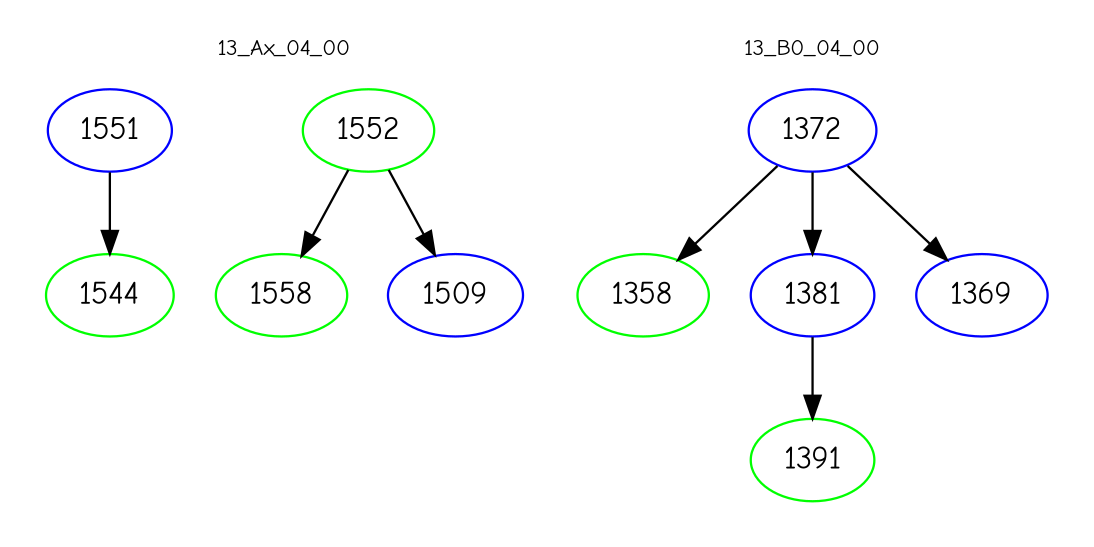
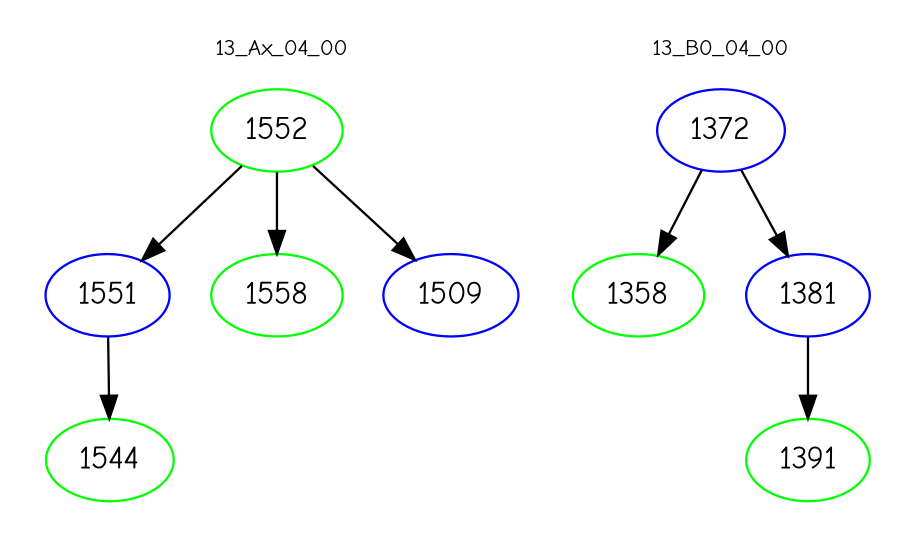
  digraph {
    fontname="Comic Neue"
    node [color=green fontname="Comic Neue"]
    edge [color=black fontname="Comic Neue"]
    n1 [label=1552]
    n2 [color=blue label=1551]
    n3 [label=1558]
    n4 [color=blue label=1509]
    n5 [label=1544]
    n6 [color=blue label=1372]
    n7 [label=1358]
    n8 [color=blue label=1381]
-   n9 [color=blue label=1369]
    n10 [label=1391]
    subgraph cluster_1 {
      color=white
      fontsize=10
      label="13_Ax_04_00"
      n1
      n2
      n3
      n4
      n5
    }
    subgraph cluster_2 {
      color=white
      fontsize=10
      label="13_B0_04_00"
      n6
      n7
      n8
-     n9
      n10
    }
+   n1 -> n2
    n1 -> n3
    n1 -> n4
    n2 -> n5
    n6 -> n7
    n6 -> n8
-   n6 -> n9
    n8 -> n10
  }
